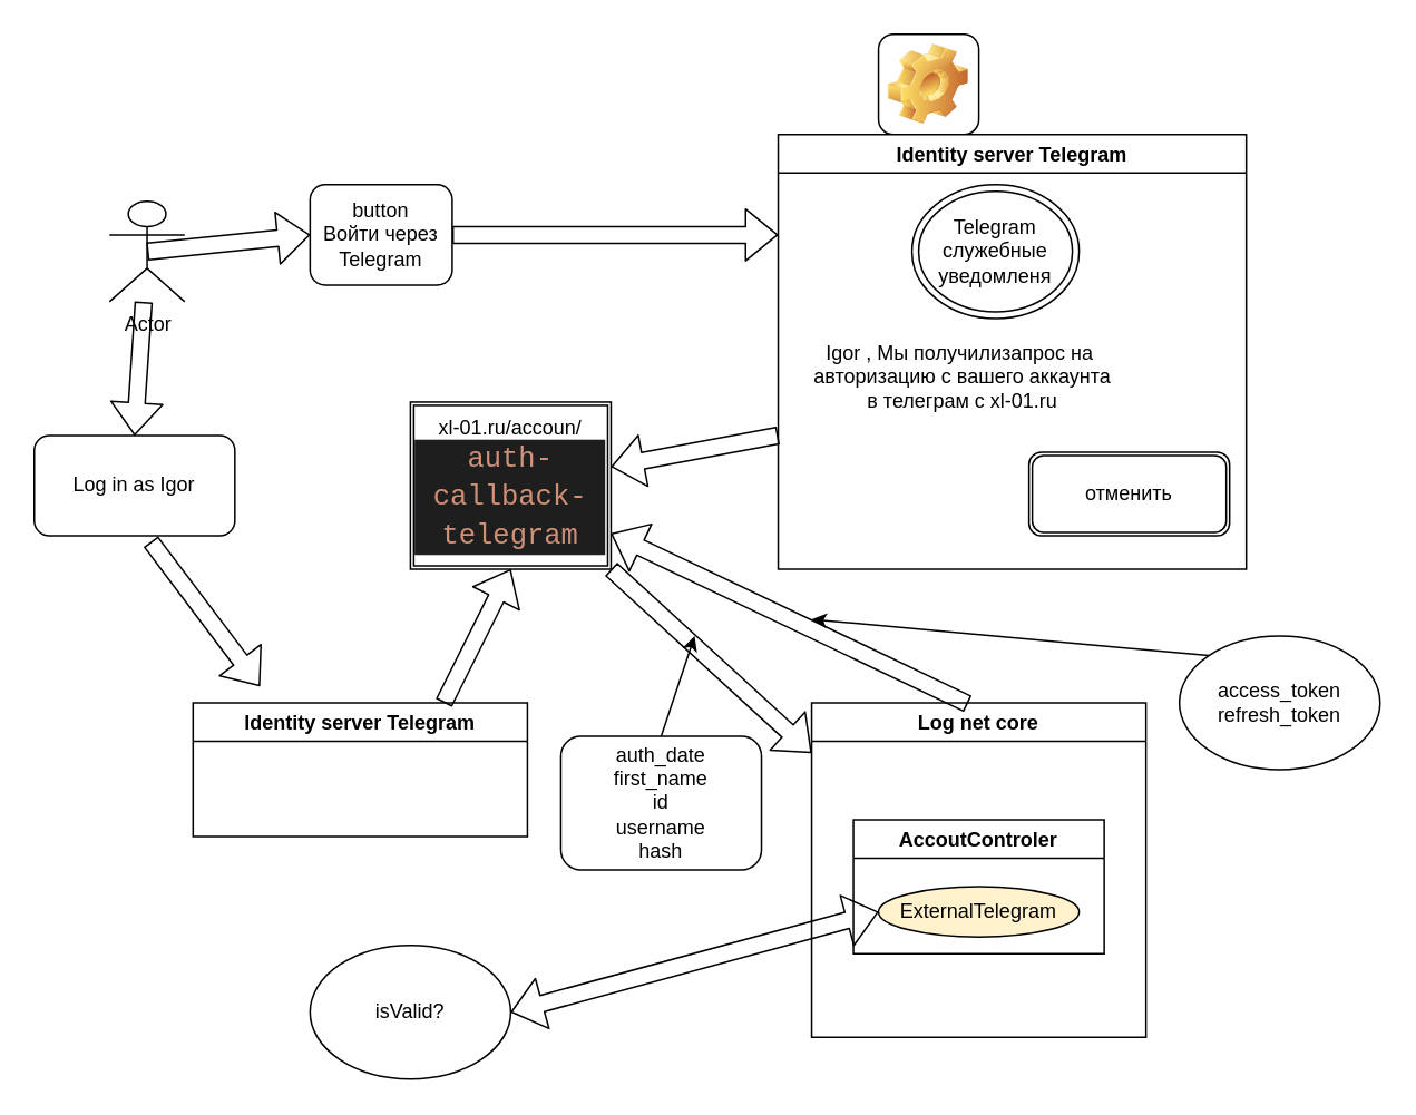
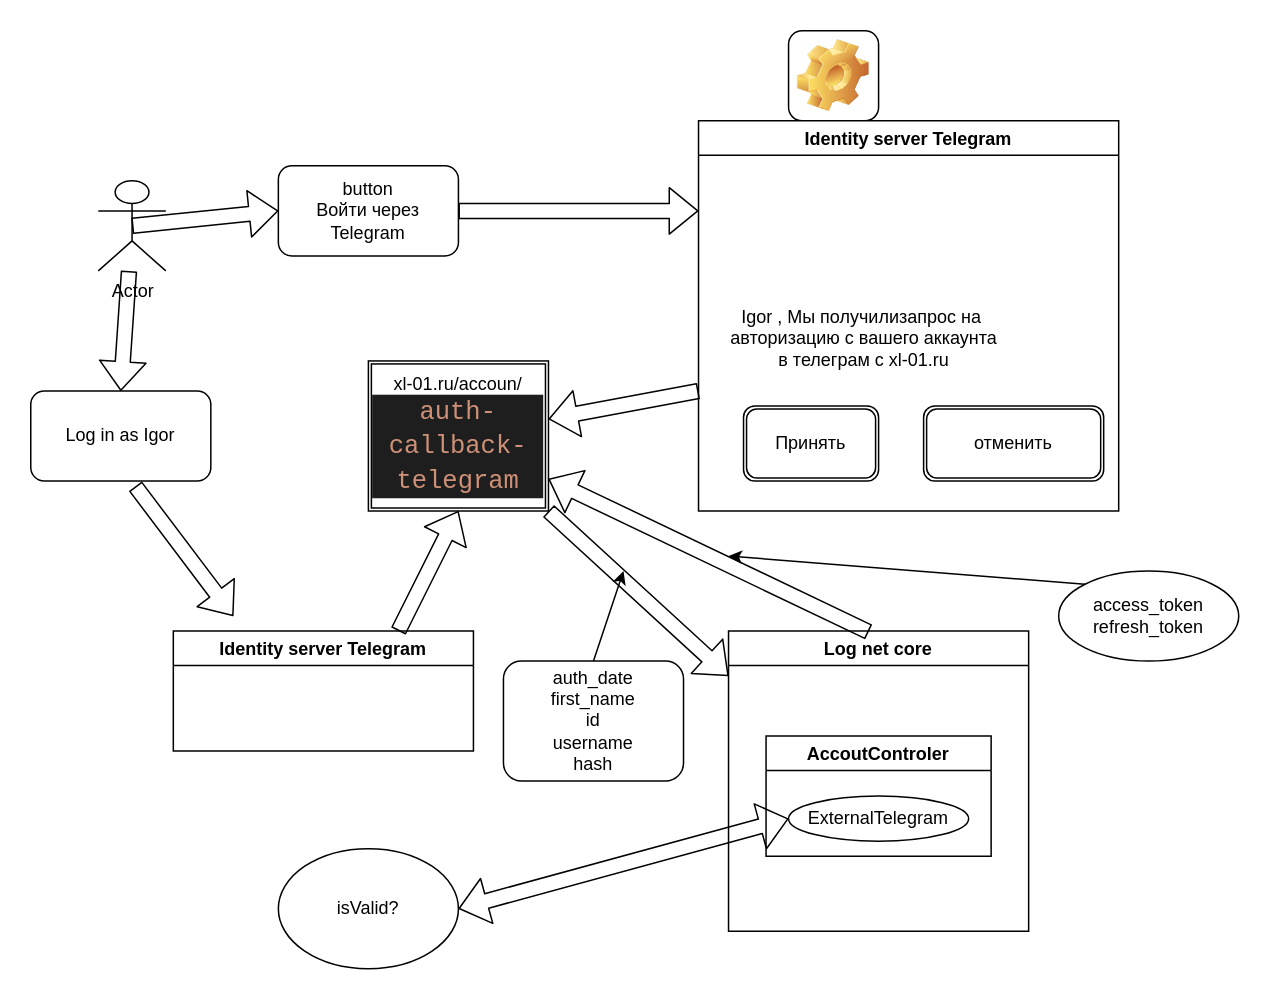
  <mxCell id="0" />
  <mxCell id="1" parent="0" />
  <mxCell id="2" value="Actor" style="shape=umlActor;verticalLabelPosition=bottom;verticalAlign=top;html=1;outlineConnect=0;" parent="1" vertex="1"><mxGeometry x="65" y="120" width="45" height="60" as="geometry" /></mxCell>
- <mxCell id="3" value="button&lt;br&gt;Войти через Telegram" style="rounded=1;whiteSpace=wrap;html=1;" parent="1" vertex="1"><mxGeometry x="185" y="110" width="85" height="60" as="geometry" /></mxCell>
+ <mxCell id="3" value="button&lt;br&gt;Войти через Telegram" style="rounded=1;whiteSpace=wrap;html=1;" parent="1" vertex="1"><mxGeometry x="185" y="110" width="120" height="60" as="geometry" /></mxCell>
  <mxCell id="4" value="" style="shape=flexArrow;endArrow=classic;html=1;exitX=0.5;exitY=0.5;exitDx=0;exitDy=0;exitPerimeter=0;entryX=0;entryY=0.5;entryDx=0;entryDy=0;" parent="1" source="2" target="3" edge="1"><mxGeometry width="50" height="50" relative="1" as="geometry"><mxPoint x="85" y="190" as="sourcePoint" /><mxPoint x="135" y="140" as="targetPoint" /></mxGeometry></mxCell>
  <mxCell id="5" value="Icon" style="icon;html=1;image=img/clipart/Gear_128x128.png" parent="1" vertex="1"><mxGeometry x="525" width="60" height="60" as="geometry" y="20" /></mxCell>
  <mxCell id="6" value="Identity server Telegram" style="swimlane;" parent="1" vertex="1"><mxGeometry x="465" y="80" width="280" height="260" as="geometry" /></mxCell>
- <mxCell id="7" value="Telegram служебные&lt;br&gt;уведомленя" style="ellipse;shape=doubleEllipse;whiteSpace=wrap;html=1;" parent="6" vertex="1"><mxGeometry x="80" y="30" width="100" height="80" as="geometry" /></mxCell>
+ <mxCell id="8" value="Принять" style="shape=ext;double=1;rounded=1;whiteSpace=wrap;html=1;" parent="6" vertex="1"><mxGeometry x="30" y="190" width="90" height="50" as="geometry" /></mxCell>
  <mxCell id="9" value="отменить" style="shape=ext;double=1;rounded=1;whiteSpace=wrap;html=1;" parent="6" vertex="1"><mxGeometry x="150" y="190" width="120" height="50" as="geometry" /></mxCell>
  <mxCell id="10" value="Igor , Мы получилизапрос на&amp;nbsp;&lt;br&gt;авторизацию с вашего аккаунта&lt;br&gt;в телеграм с xl-01.ru" style="text;html=1;align=center;verticalAlign=middle;resizable=0;points=[];autosize=1;strokeColor=none;fillColor=none;" parent="6" vertex="1"><mxGeometry x="15" y="120" width="190" height="50" as="geometry" /></mxCell>
  <mxCell id="11" value="" style="shape=flexArrow;endArrow=classic;html=1;exitX=1;exitY=0.5;exitDx=0;exitDy=0;" parent="1" source="3" edge="1"><mxGeometry width="50" height="50" relative="1" as="geometry"><mxPoint x="395" y="210" as="sourcePoint" /><mxPoint x="465" y="140" as="targetPoint" /></mxGeometry></mxCell>
  <mxCell id="12" value="&lt;span&gt;xl-01.ru/accoun/&lt;/span&gt;&lt;br&gt;&lt;div style=&quot;color: rgb(212 , 212 , 212) ; background-color: rgb(30 , 30 , 30) ; font-family: &amp;#34;fixedsys&amp;#34; , &amp;#34;fira code&amp;#34; , &amp;#34;menlo&amp;#34; , &amp;#34;monaco&amp;#34; , &amp;#34;courier new&amp;#34; , monospace , &amp;#34;consolas&amp;#34; , &amp;#34;courier new&amp;#34; , monospace ; font-size: 17px ; line-height: 23px&quot;&gt;&lt;span style=&quot;color: rgb(206 , 145 , 120)&quot;&gt;auth-callback-telegram&lt;/span&gt;&lt;/div&gt;" style="shape=ext;double=1;rounded=0;whiteSpace=wrap;html=1;" parent="1" vertex="1"><mxGeometry x="245" y="240" width="120" height="100" as="geometry" /></mxCell>
  <mxCell id="13" value="" style="shape=flexArrow;endArrow=classic;html=1;" parent="1" target="12" edge="1"><mxGeometry width="50" height="50" relative="1" as="geometry"><mxPoint x="465" y="260" as="sourcePoint" /><mxPoint x="445" y="320" as="targetPoint" /></mxGeometry></mxCell>
  <mxCell id="14" value="Log in as Igor" style="rounded=1;whiteSpace=wrap;html=1;" parent="1" vertex="1"><mxGeometry x="20" y="260" width="120" height="60" as="geometry" /></mxCell>
  <mxCell id="15" value="Identity server Telegram" style="swimlane;" parent="1" vertex="1"><mxGeometry x="115" y="420" width="200" height="80" as="geometry" /></mxCell>
  <mxCell id="16" value="" style="shape=flexArrow;endArrow=classic;html=1;entryX=0.5;entryY=0;entryDx=0;entryDy=0;" parent="1" source="2" target="14" edge="1"><mxGeometry width="50" height="50" relative="1" as="geometry"><mxPoint x="395" y="370" as="sourcePoint" /><mxPoint x="445" y="320" as="targetPoint" /></mxGeometry></mxCell>
  <mxCell id="17" value="" style="shape=flexArrow;endArrow=classic;html=1;exitX=0.581;exitY=1.059;exitDx=0;exitDy=0;exitPerimeter=0;" parent="1" source="14" edge="1"><mxGeometry width="50" height="50" relative="1" as="geometry"><mxPoint x="395" y="370" as="sourcePoint" /><mxPoint x="155" y="410" as="targetPoint" /></mxGeometry></mxCell>
  <mxCell id="18" value="" style="shape=flexArrow;endArrow=classic;html=1;exitX=0.75;exitY=0;exitDx=0;exitDy=0;entryX=0.5;entryY=1;entryDx=0;entryDy=0;" parent="1" source="15" target="12" edge="1"><mxGeometry width="50" height="50" relative="1" as="geometry"><mxPoint x="395" y="370" as="sourcePoint" /><mxPoint x="445" y="320" as="targetPoint" /></mxGeometry></mxCell>
  <mxCell id="19" value="Log net core" style="swimlane;" parent="1" vertex="1"><mxGeometry x="485" y="420" width="200" height="200" as="geometry" /></mxCell>
  <mxCell id="20" value="AccoutControler" style="swimlane;" parent="19" vertex="1"><mxGeometry x="25" y="70" width="150" height="80" as="geometry" /></mxCell>
- <mxCell id="21" value="ExternalTelegram" style="ellipse;whiteSpace=wrap;html=1;fillColor=#fff2cc;" parent="20" vertex="1"><mxGeometry x="15" y="40" width="120" height="30" as="geometry" /></mxCell>
+ <mxCell id="21" value="ExternalTelegram" style="ellipse;whiteSpace=wrap;html=1;" parent="20" vertex="1"><mxGeometry x="15" y="40" width="120" height="30" as="geometry" /></mxCell>
  <mxCell id="22" value="" style="shape=flexArrow;endArrow=classic;html=1;exitX=1;exitY=1;exitDx=0;exitDy=0;" parent="1" source="12" edge="1"><mxGeometry width="50" height="50" relative="1" as="geometry"><mxPoint x="395" y="470" as="sourcePoint" /><mxPoint x="485" y="450" as="targetPoint" /></mxGeometry></mxCell>
  <mxCell id="23" value="isValid?" style="ellipse;whiteSpace=wrap;html=1;" parent="1" vertex="1"><mxGeometry x="185" y="565" width="120" height="80" as="geometry" /></mxCell>
  <mxCell id="24" value="" style="shape=flexArrow;endArrow=classic;startArrow=classic;html=1;exitX=1;exitY=0.5;exitDx=0;exitDy=0;entryX=0;entryY=0.5;entryDx=0;entryDy=0;" parent="1" source="23" target="21" edge="1"><mxGeometry width="100" height="100" relative="1" as="geometry"><mxPoint x="365" y="510" as="sourcePoint" /><mxPoint x="465" y="410" as="targetPoint" /></mxGeometry></mxCell>
  <mxCell id="25" value="" style="shape=flexArrow;endArrow=classic;html=1;exitX=0.467;exitY=0.003;exitDx=0;exitDy=0;exitPerimeter=0;" parent="1" source="19" target="12" edge="1"><mxGeometry width="50" height="50" relative="1" as="geometry"><mxPoint x="395" y="480" as="sourcePoint" /><mxPoint x="445" y="430" as="targetPoint" /></mxGeometry></mxCell>
- <mxCell id="26" value="&lt;span&gt;access_token&lt;/span&gt;&lt;br&gt;&lt;span&gt;refresh_token&lt;/span&gt;" style="ellipse;whiteSpace=wrap;html=1;" parent="1" vertex="1"><mxGeometry x="705" y="380" width="120" height="80" as="geometry" /></mxCell>
+ <mxCell id="26" value="&lt;span&gt;access_token&lt;/span&gt;&lt;br&gt;&lt;span&gt;refresh_token&lt;/span&gt;" style="ellipse;whiteSpace=wrap;html=1;" parent="1" vertex="1"><mxGeometry x="705" y="380" width="120" height="60" as="geometry" /></mxCell>
  <mxCell id="27" value="" style="endArrow=classic;html=1;exitX=0;exitY=0;exitDx=0;exitDy=0;" parent="1" source="26" edge="1"><mxGeometry width="50" height="50" relative="1" as="geometry"><mxPoint x="395" y="470" as="sourcePoint" /><mxPoint x="485" y="370" as="targetPoint" /></mxGeometry></mxCell>
  <mxCell id="28" value="auth_date&lt;br&gt;&lt;div&gt;first_name&lt;/div&gt;&lt;div&gt;id&lt;/div&gt;&lt;div&gt;username&lt;/div&gt;&lt;div&gt;hash&lt;/div&gt;" style="rounded=1;whiteSpace=wrap;html=1;" parent="1" vertex="1"><mxGeometry x="335" y="440" width="120" height="80" as="geometry" /></mxCell>
  <mxCell id="29" value="" style="endArrow=classic;html=1;exitX=0.5;exitY=0;exitDx=0;exitDy=0;" parent="1" source="28" edge="1"><mxGeometry width="50" height="50" relative="1" as="geometry"><mxPoint x="405" y="430" as="sourcePoint" /><mxPoint x="415" y="380" as="targetPoint" /></mxGeometry></mxCell>
